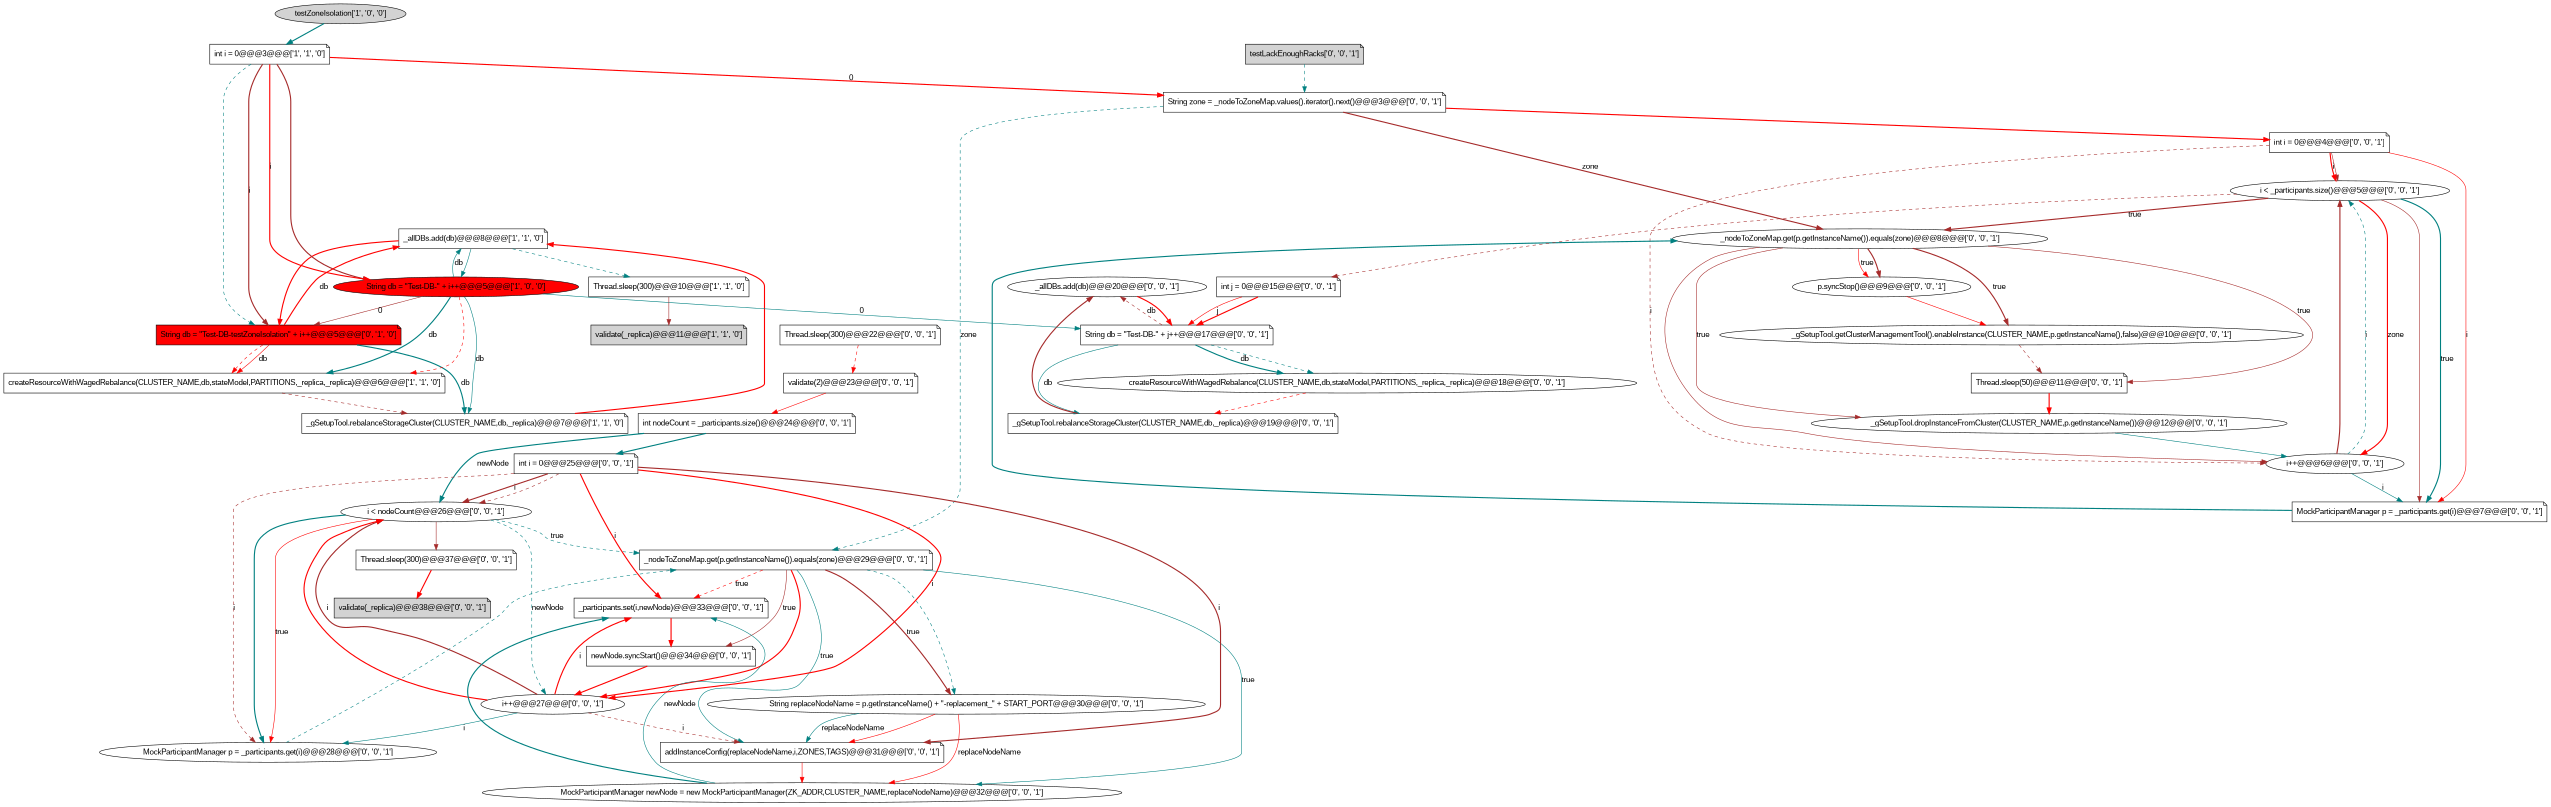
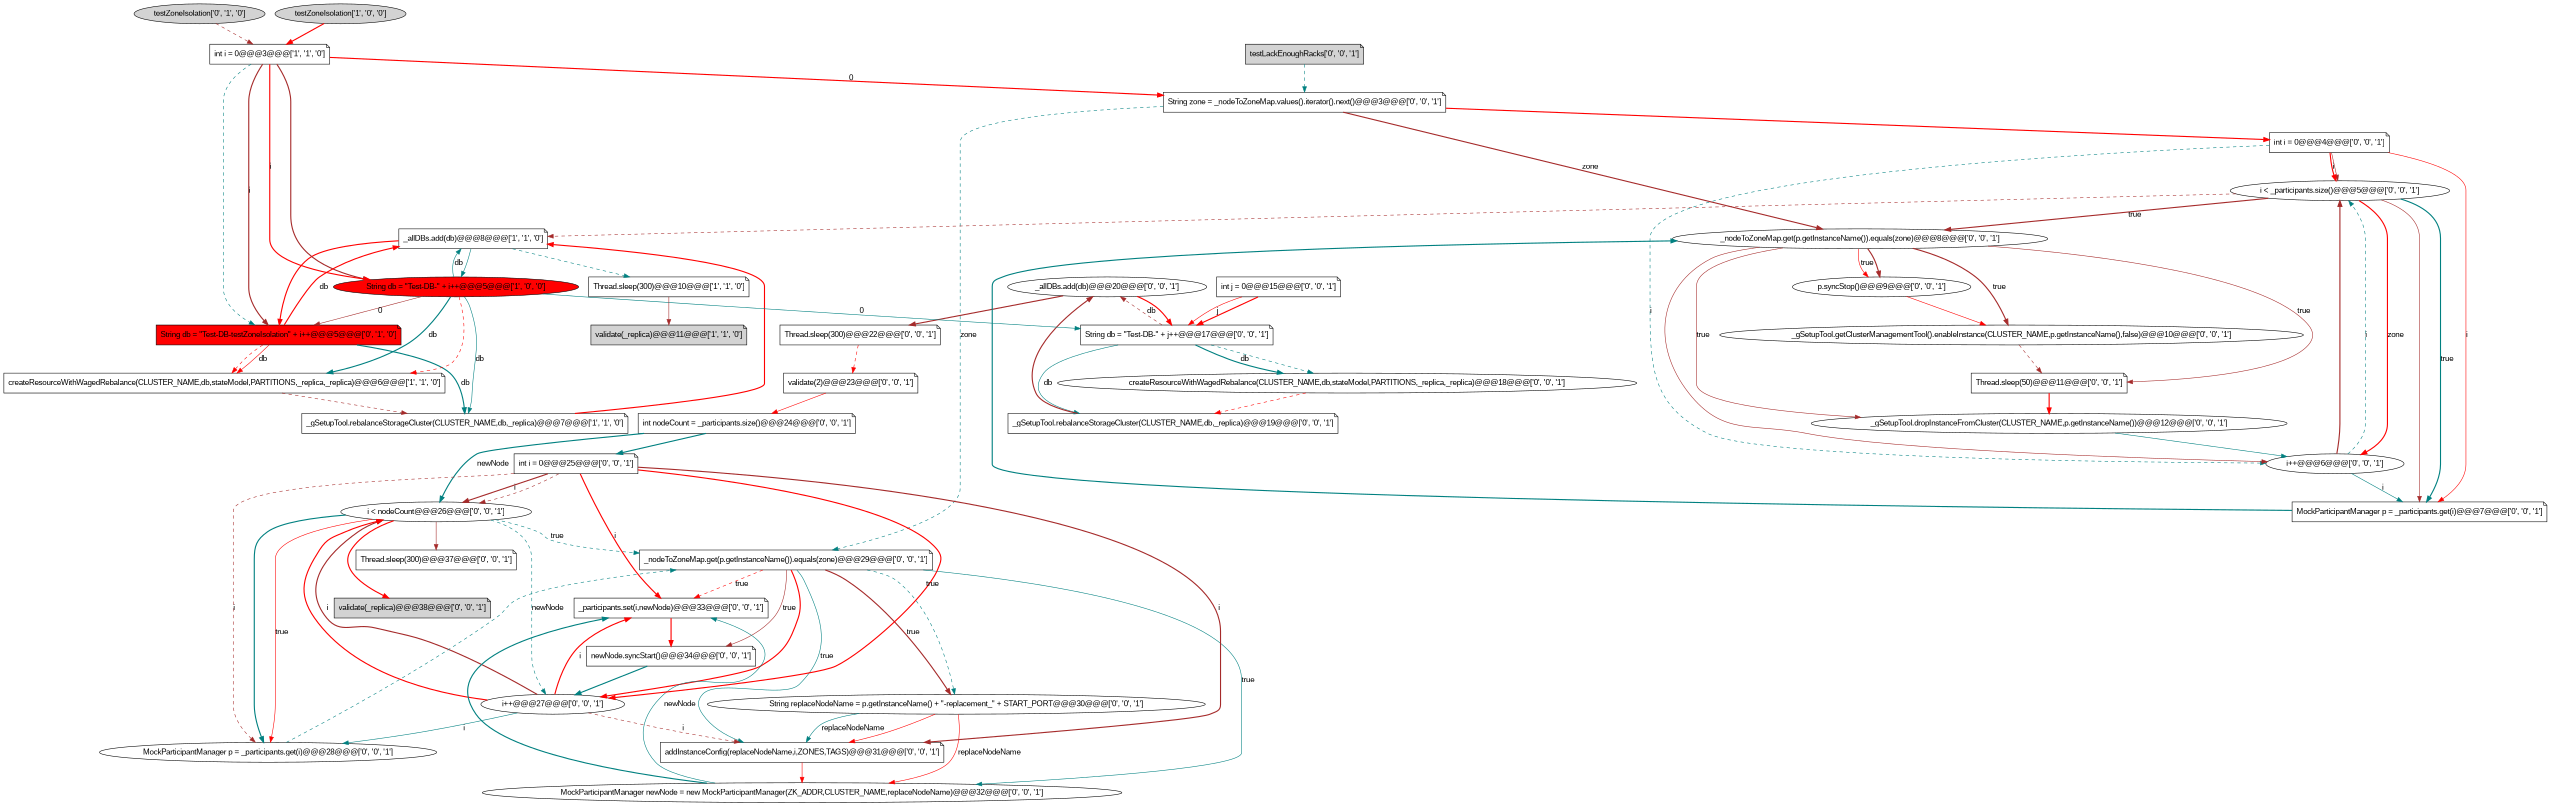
  digraph {
    fontname="Liberation Sans"
    node [fillcolor=white fontname="Liberation Sans" shape=note style=filled]
    edge [color=red fontname="Liberation Sans" style=bold]
    n1 [fillcolor=lightgray label="validate(_replica)@@@38@@@['0', '0', '1']"]
    n2 [label="String db = \"Test-DB-\" + j++@@@17@@@['0', '0', '1']"]
    n3 [label="_allDBs.add(db)@@@20@@@['0', '0', '1']" shape=ellipse]
    n4 [label="createResourceWithWagedRebalance(CLUSTER_NAME,db,stateModel,PARTITIONS,_replica,_replica)@@@18@@@['0', '0', '1']" shape=ellipse]
    n5 [label="_gSetupTool.rebalanceStorageCluster(CLUSTER_NAME,db,_replica)@@@19@@@['0', '0', '1']"]
    n6 [label="Thread.sleep(300)@@@22@@@['0', '0', '1']"]
    n7 [label="int j = 0@@@15@@@['0', '0', '1']"]
    n8 [label="String zone = _nodeToZoneMap.values().iterator().next()@@@3@@@['0', '0', '1']"]
    n9 [label="int i = 0@@@4@@@['0', '0', '1']"]
    n10 [label="_nodeToZoneMap.get(p.getInstanceName()).equals(zone)@@@8@@@['0', '0', '1']" shape=ellipse]
    n11 [label="_nodeToZoneMap.get(p.getInstanceName()).equals(zone)@@@29@@@['0', '0', '1']"]
    n12 [label="i++@@@6@@@['0', '0', '1']" shape=ellipse]
    n13 [label="MockParticipantManager p = _participants.get(i)@@@7@@@['0', '0', '1']"]
    n14 [label="i < _participants.size()@@@5@@@['0', '0', '1']" shape=ellipse]
    n15 [label="_gSetupTool.dropInstanceFromCluster(CLUSTER_NAME,p.getInstanceName())@@@12@@@['0', '0', '1']" shape=ellipse]
    n16 [label="Thread.sleep(50)@@@11@@@['0', '0', '1']"]
    n17 [label="p.syncStop()@@@9@@@['0', '0', '1']" shape=ellipse]
    n18 [label="_gSetupTool.getClusterManagementTool().enableInstance(CLUSTER_NAME,p.getInstanceName(),false)@@@10@@@['0', '0', '1']" shape=ellipse]
    n19 [label="_participants.set(i,newNode)@@@33@@@['0', '0', '1']"]
    n20 [label="newNode.syncStart()@@@34@@@['0', '0', '1']"]
    n21 [label="i++@@@27@@@['0', '0', '1']" shape=ellipse]
    n22 [label="addInstanceConfig(replaceNodeName,i,ZONES,TAGS)@@@31@@@['0', '0', '1']"]
    n23 [label="String replaceNodeName = p.getInstanceName() + \"-replacement_\" + START_PORT@@@30@@@['0', '0', '1']" shape=ellipse]
    n24 [label="MockParticipantManager newNode = new MockParticipantManager(ZK_ADDR,CLUSTER_NAME,replaceNodeName)@@@32@@@['0', '0', '1']" shape=ellipse]
    n25 [label="createResourceWithWagedRebalance(CLUSTER_NAME,db,stateModel,PARTITIONS,_replica,_replica)@@@6@@@['1', '1', '0']"]
    n26 [label="_gSetupTool.rebalanceStorageCluster(CLUSTER_NAME,db,_replica)@@@7@@@['1', '1', '0']"]
    n27 [label="_allDBs.add(db)@@@8@@@['1', '1', '0']"]
    n28 [label="validate(2)@@@23@@@['0', '0', '1']"]
    n29 [label="int nodeCount = _participants.size()@@@24@@@['0', '0', '1']"]
    n30 [label="i < nodeCount@@@26@@@['0', '0', '1']" shape=ellipse]
    n31 [label="int i = 0@@@25@@@['0', '0', '1']"]
    n32 [fillcolor=lightgray label="testLackEnoughRacks['0', '0', '1']"]
+   n33 [fillcolor=lightgray label="testZoneIsolation['0', '1', '0']" shape=ellipse]
    n34 [label="int i = 0@@@3@@@['1', '1', '0']"]
    n35 [fillcolor=red label="String db = \"Test-DB-testZoneIsolation\" + i++@@@5@@@['0', '1', '0']"]
    n36 [fillcolor=red label="String db = \"Test-DB-\" + i++@@@5@@@['1', '0', '0']" shape=ellipse]
    n37 [label="MockParticipantManager p = _participants.get(i)@@@28@@@['0', '0', '1']" shape=ellipse]
    n38 [label="Thread.sleep(300)@@@37@@@['0', '0', '1']"]
    n39 [label="Thread.sleep(300)@@@10@@@['1', '1', '0']"]
    n40 [fillcolor=lightgray label="validate(_replica)@@@11@@@['1', '1', '0']"]
    n41 [fillcolor=lightgray label="testZoneIsolation['1', '0', '0']" shape=ellipse]
    n2 -> n3 [color=brown label=db style=dashed]
    n2 -> n4 [color=teal style=dashed]
    n2 -> n4 [color=teal label=db]
    n2 -> n5 [color=teal label=db style=solid]
    n3 -> n2
+   n3 -> n6 [color=brown]
    n4 -> n5 [style=dashed]
    n5 -> n3 [color=brown]
    n6 -> n28 [style=dashed]
    n7 -> n2
    n7 -> n2 [label=j style=solid]
    n8 -> n9
    n8 -> n10 [color=brown label=zone]
    n8 -> n11 [color=teal label=zone style=dashed]
-   n9 -> n12 [color=brown label=i style=dashed]
+   n9 -> n12 [color=teal label=i style=dashed]
    n9 -> n13 [label=i style=solid]
    n9 -> n14 [color=brown style=solid]
    n9 -> n14 [label=i]
    n10 -> n12 [color=brown style=solid]
    n10 -> n15 [color=brown label=true style=solid]
    n10 -> n16 [color=brown label=true style=solid]
    n10 -> n17 [label=true style=solid]
    n10 -> n17 [color=brown]
    n10 -> n18 [color=brown label=true]
    n11 -> n19 [label=true style=dashed]
    n11 -> n20 [color=brown label=true style=solid]
    n11 -> n21
    n11 -> n22 [color=teal label=true style=solid]
    n11 -> n23 [color=teal style=dashed]
    n11 -> n23 [color=brown label=true]
    n11 -> n24 [color=teal label=true style=solid]
    n12 -> n13 [color=teal label=i style=solid]
    n12 -> n14 [color=brown]
    n12 -> n14 [color=teal label=i style=dashed]
    n13 -> n10 [color=teal]
-   n14 -> n7 [color=brown style=dashed]
+   n14 -> n27 [color=brown style=dashed]
    n14 -> n10 [color=brown label=true]
    n14 -> n12 [label=zone]
    n14 -> n13 [color=brown style=solid]
    n14 -> n13 [color=teal label=true]
    n15 -> n12 [color=teal style=solid]
    n16 -> n15
    n17 -> n18 [style=solid]
    n18 -> n16 [color=brown style=dashed]
    n19 -> n20
-   n20 -> n21
+   n20 -> n21 [color=teal]
    n21 -> n19 [label=i]
    n21 -> n22 [color=brown label=i style=dashed]
    n21 -> n30 [color=brown label=i]
    n21 -> n30
    n21 -> n37 [color=teal label=i style=solid]
    n22 -> n24 [style=solid]
    n23 -> n22 [style=solid]
    n23 -> n22 [color=teal label=replaceNodeName style=solid]
    n23 -> n24 [label=replaceNodeName style=solid]
    n24 -> n19 [color=teal]
    n24 -> n19 [color=teal label=newNode style=solid]
    n25 -> n26 [color=brown style=dashed]
    n26 -> n27
    n27 -> n35
    n27 -> n36 [color=teal style=solid]
    n27 -> n39 [color=teal style=dashed]
    n28 -> n29 [style=solid]
    n29 -> n30 [color=teal label=newNode]
    n29 -> n31 [color=teal]
    n30 -> n11 [color=teal label=true style=dashed]
    n30 -> n21 [color=teal label=newNode style=dashed]
    n30 -> n37 [color=teal]
    n30 -> n37 [label=true style=solid]
    n30 -> n38 [color=brown style=solid]
    n31 -> n19 [label=i]
-   n31 -> n21 [label=i]
+   n31 -> n21 [label=true]
    n31 -> n22 [color=brown label=i]
    n31 -> n30 [color=brown label=i]
    n31 -> n30 [color=brown style=dashed]
    n31 -> n37 [color=brown label=i style=dashed]
    n32 -> n8 [color=teal style=dashed]
+   n33 -> n34 [color=brown style=dashed]
    n34 -> n8 [label=0]
    n34 -> n35 [color=brown label=i]
    n34 -> n35 [color=teal style=dashed]
    n34 -> n36 [color=brown]
    n34 -> n36 [label=i]
    n35 -> n25 [label=db style=solid]
    n35 -> n25 [style=dashed]
    n35 -> n26 [color=teal label=db]
    n35 -> n27 [label=db]
    n36 -> n2 [color=teal label=0 style=solid]
    n36 -> n25 [style=dashed]
    n36 -> n25 [color=teal label=db]
    n36 -> n26 [color=teal label=db style=solid]
    n36 -> n27 [color=teal label=db style=solid]
    n36 -> n35 [color=brown label=0 style=solid]
    n37 -> n11 [color=teal style=dashed]
-   n38 -> n1
+   n30 -> n1
    n39 -> n40 [color=brown style=solid]
-   n41 -> n34 [color=teal]
+   n41 -> n34
  }
